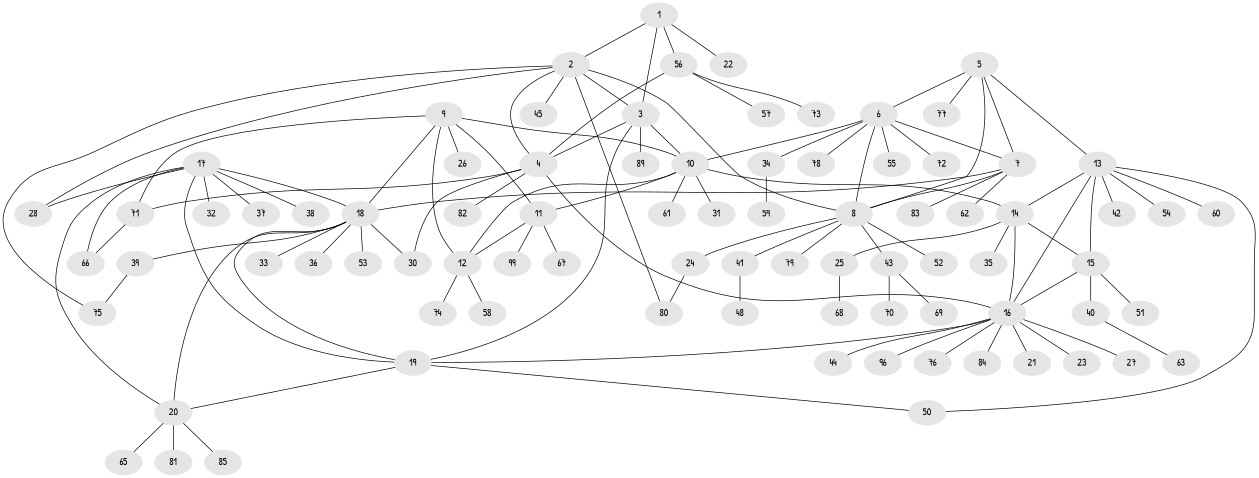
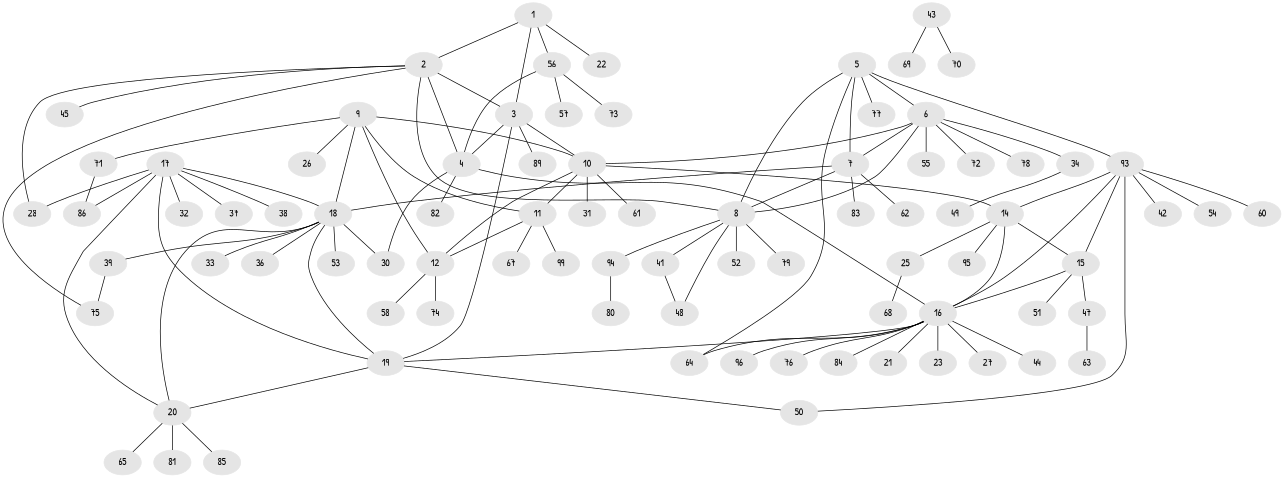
  graph {
    fontname="Patrick Hand"
    node [color=gray90 fontname="Patrick Hand" style=filled]
    edge [fontname="Patrick Hand"]
    1
    2
    3
    22
    56
    4
    8
    28
    45
    75
    80
    10
    19
    n14 [label=89]
    16
    30
    71
    82
    57
    73
-   24
+   24 [label=94]
    41
    43
    52
    79
    11
    12
    14
    31
    61
    50
    20
+   64
    21
    23
    27
    44
    n38 [label=96]
    76
    84
-   86 [label=66]
+   86
    5
    6
    7
-   13
+   13 [label=93]
    77
    34
    55
    72
    78
    18
    62
    83
    15
    42
    54
    60
-   49 [label=59]
+   49
    33
    36
    39
    53
    48
    69
    70
    9
    26
    n68 [label=99]
    67
    58
    74
    25
-   35
-   47 [label=40]
+   35 [label=95]
+   47
    51
    68
    63
    17
    32
    37
    38
    65
    81
    85
    1 -- 2
    1 -- 3
    1 -- 22
    1 -- 56
    2 -- 3
    2 -- 4
    2 -- 8
    2 -- 28
    2 -- 45
    2 -- 75
-   2 -- 80
    3 -- 4
    3 -- 10
    3 -- 19
    3 -- n14
    56 -- 4
    56 -- 57
    56 -- 73
    4 -- 16
    4 -- 30
-   4 -- 71
    4 -- 82
    8 -- 24
    8 -- 41
-   8 -- 43
+   8 -- 48
    8 -- 52
    8 -- 79
    10 -- 11
    10 -- 12
    10 -- 14
    10 -- 31
    10 -- 61
    19 -- 50
    19 -- 20
    16 -- 19
+   16 -- 64
    16 -- 21
    16 -- 23
    16 -- 27
    16 -- 44
    16 -- n38
    16 -- 76
    16 -- 84
    71 -- 86
    24 -- 80
    41 -- 48
    43 -- 69
    43 -- 70
    11 -- 12
    11 -- n68
    11 -- 67
    12 -- 58
    12 -- 74
    14 -- 16
    14 -- 15
    14 -- 25
    14 -- 35
    20 -- 65
    20 -- 81
    20 -- 85
    5 -- 8
+   5 -- 64
    5 -- 6
    5 -- 7
    5 -- 13
    5 -- 77
    6 -- 8
    6 -- 10
    6 -- 7
    6 -- 34
    6 -- 55
    6 -- 72
    6 -- 78
    7 -- 8
    7 -- 18
    7 -- 62
    7 -- 83
    13 -- 16
    13 -- 14
    13 -- 50
    13 -- 15
    13 -- 42
    13 -- 54
    13 -- 60
    34 -- 49
    18 -- 19
    18 -- 30
    18 -- 20
    18 -- 33
    18 -- 36
    18 -- 39
    18 -- 53
    15 -- 16
    15 -- 47
    15 -- 51
    39 -- 75
    9 -- 10
    9 -- 71
    9 -- 11
    9 -- 12
    9 -- 18
    9 -- 26
    25 -- 68
    47 -- 63
    17 -- 28
    17 -- 19
    17 -- 20
    17 -- 86
    17 -- 18
    17 -- 32
    17 -- 37
    17 -- 38
  }
